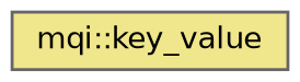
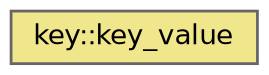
  digraph {
    rankdir=LR
-   n1 [color=grey40 fillcolor=khaki fontname=Helvetica fontsize=10 height=0.2 label="mqi::key_value" shape=box style=filled width=0.4]
+   n1 [color=grey40 fillcolor=khaki fontname=Helvetica fontsize=10 height=0.2 label="key::key_value" shape=box style=filled width=0.4]
  }
